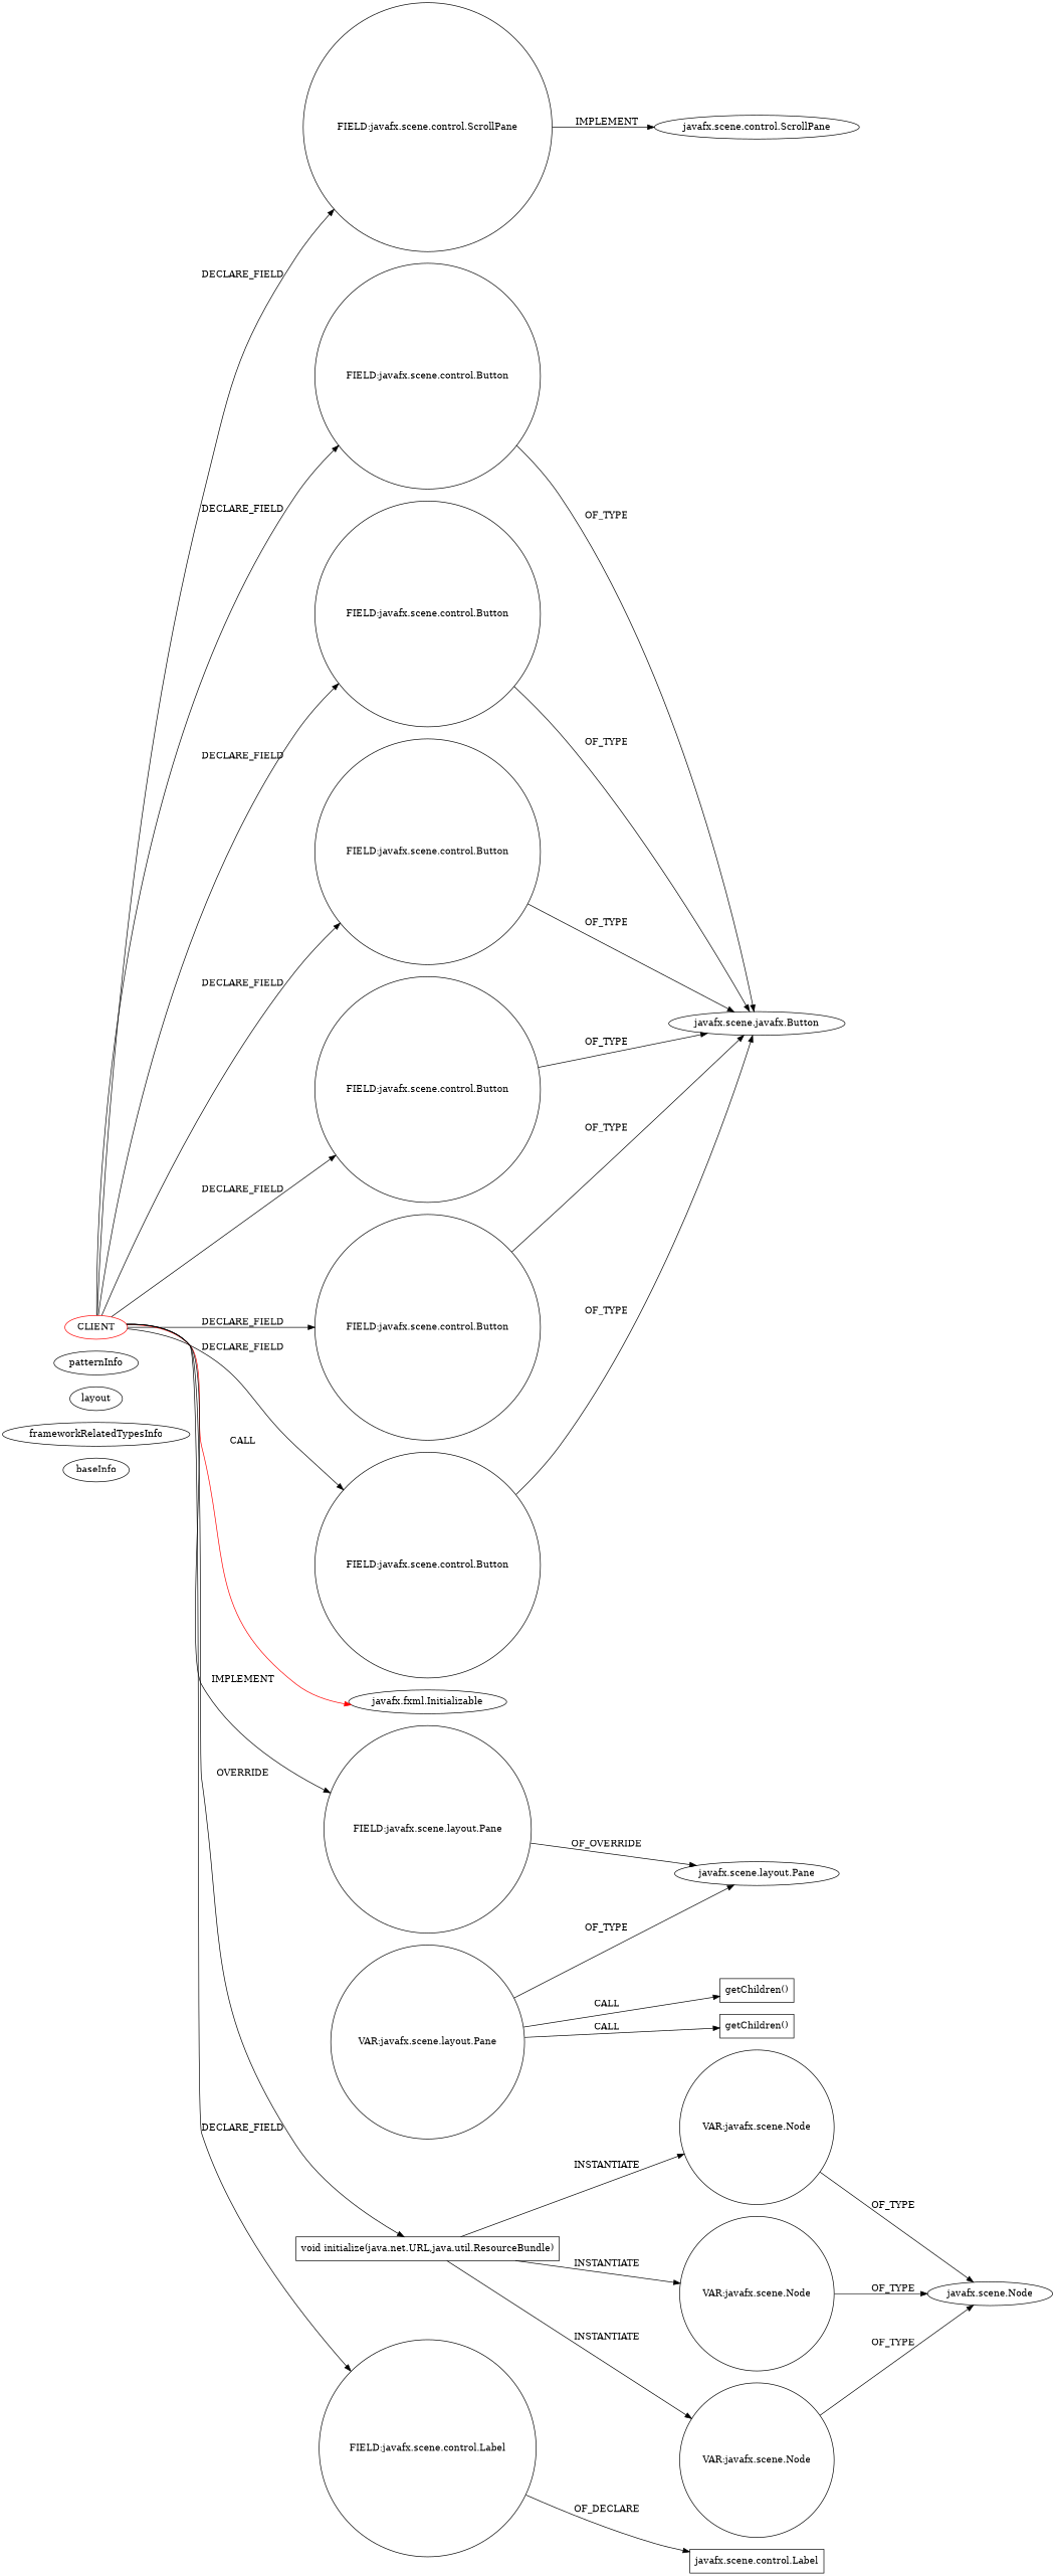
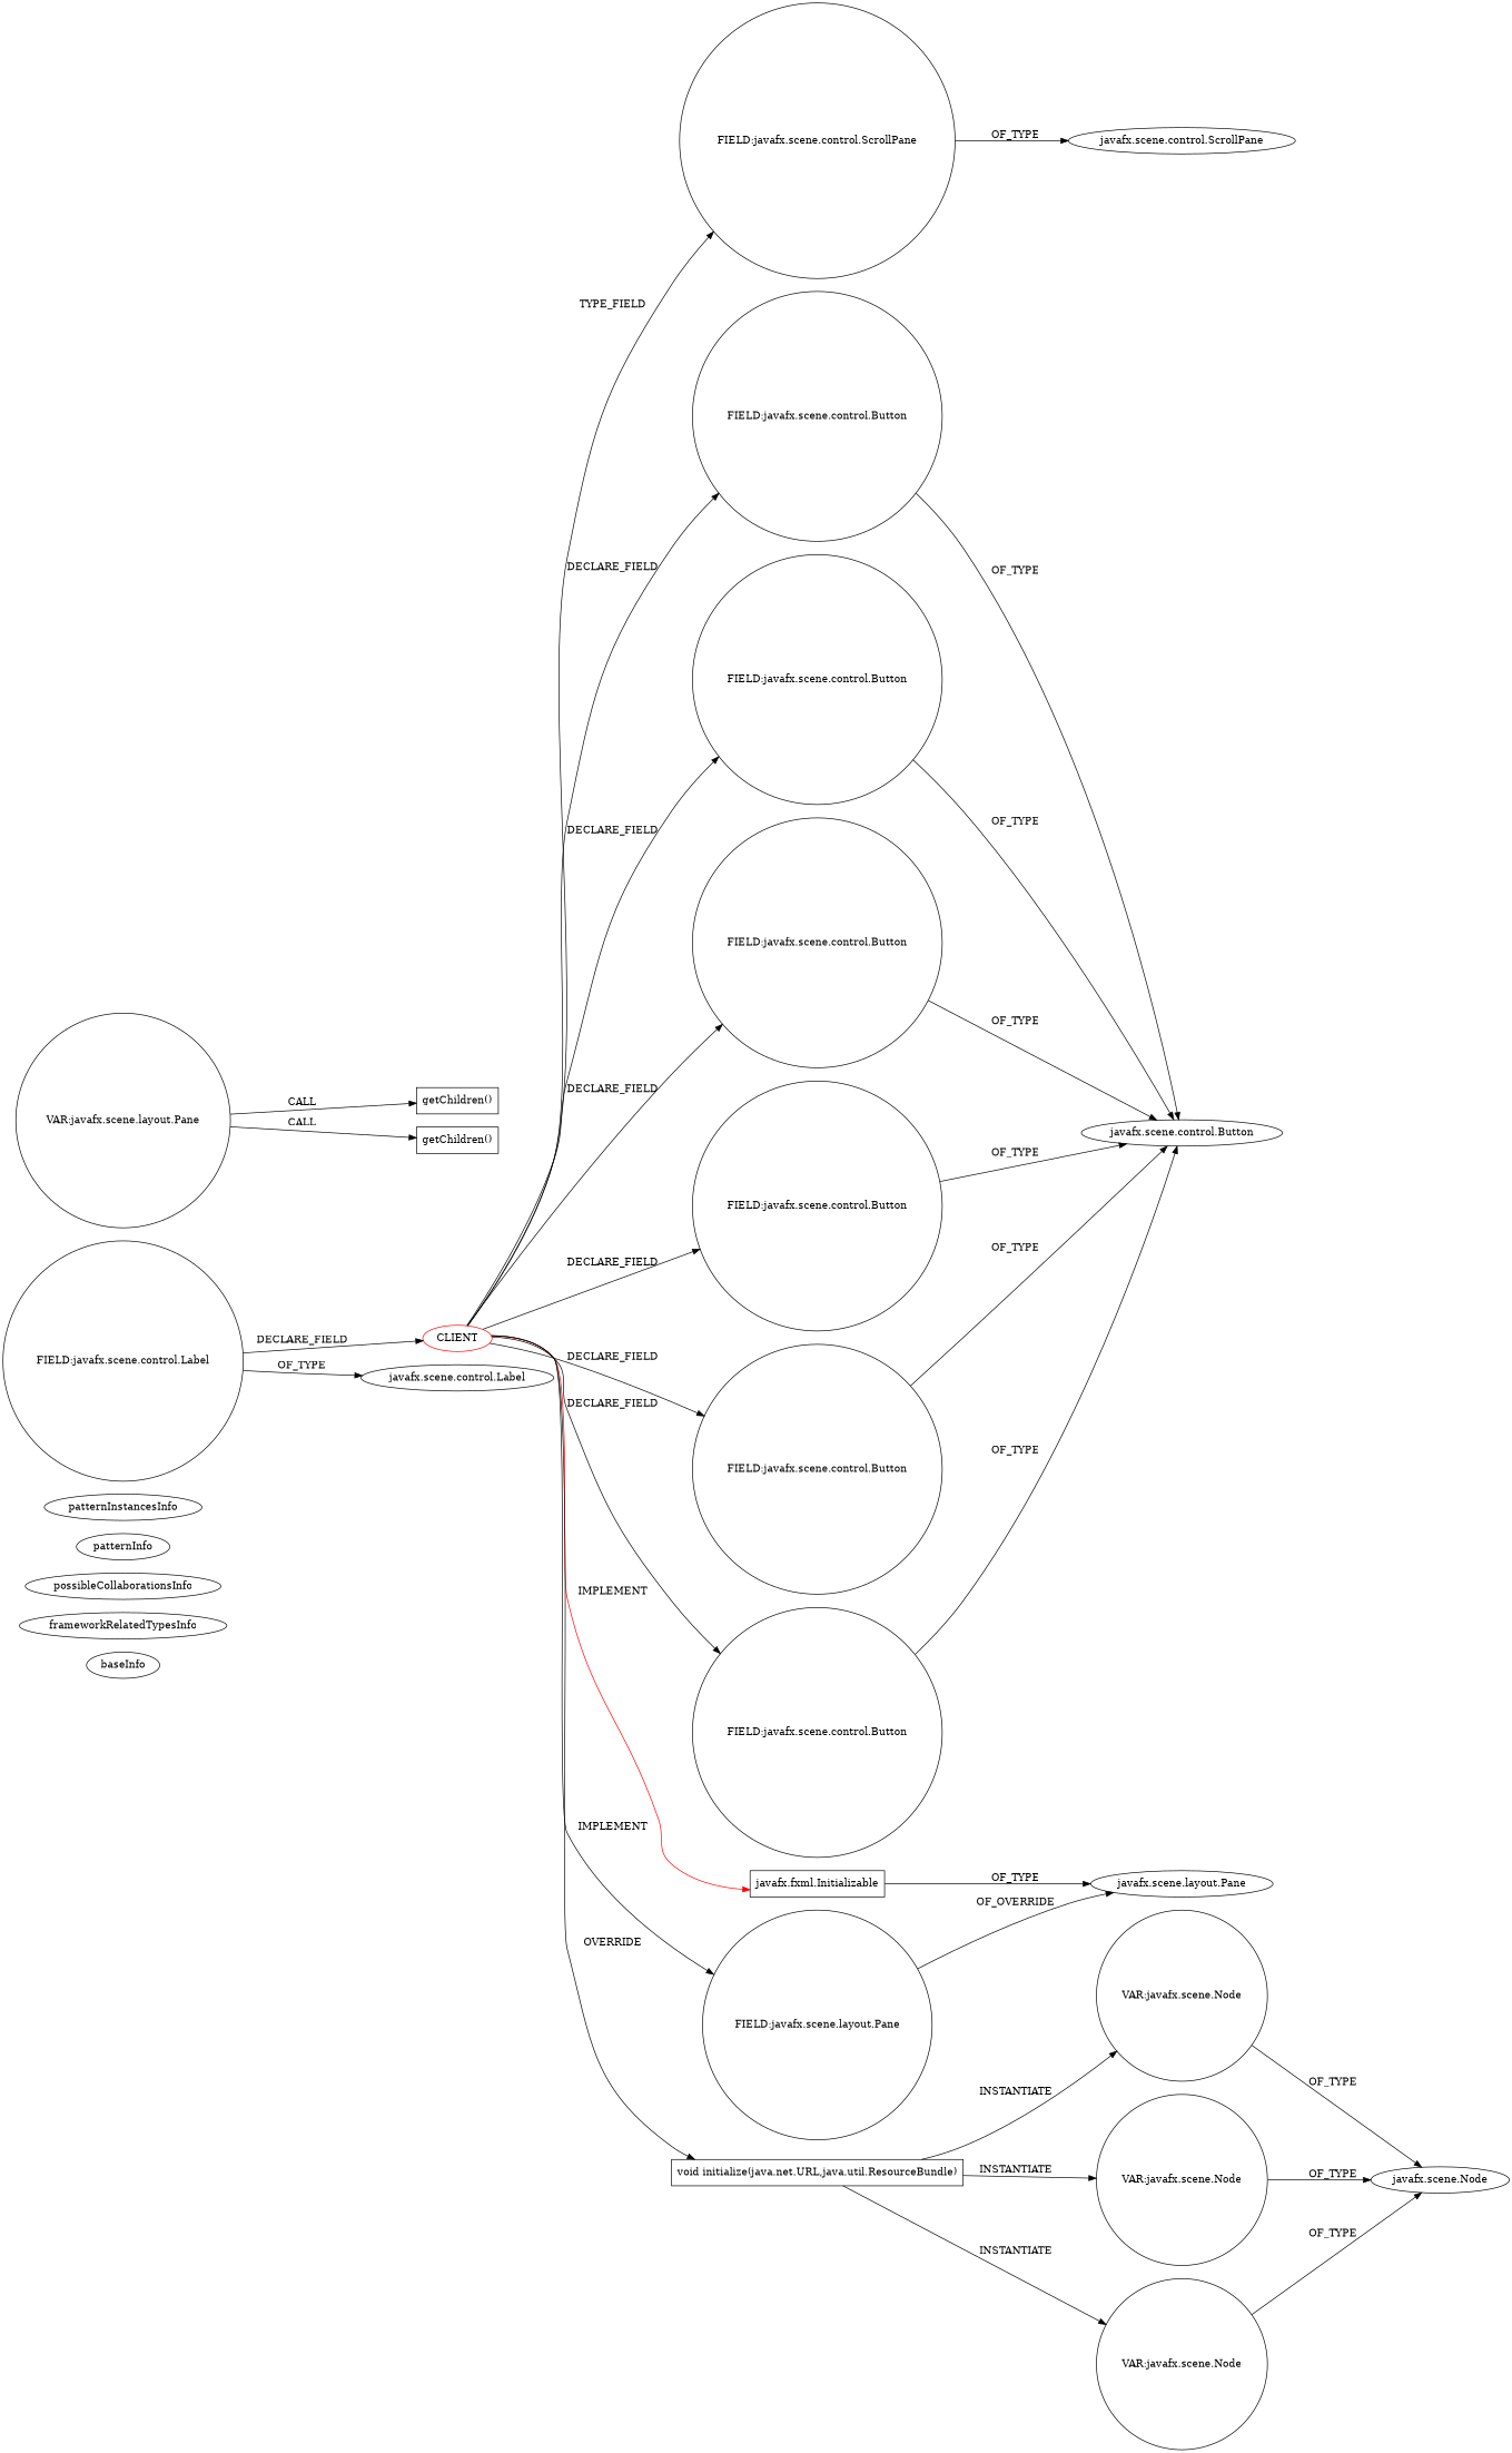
  digraph {
    rankdir=LR
    node [isFrameworkType=false shape=circle vertexType=FIELD_DECLARATION]
    baseInfo [category=pattern graphId=2242 isAnonymous=false possibleRelation=false isFrameworkType="" shape="" vertexType=""]
    frameworkRelatedTypesInfo [0="javafx.fxml.Initializable" isFrameworkType="" shape="" vertexType=""]
-   possibleCollaborationsInfo [label=layout isFrameworkType="" shape="" vertexType=""]
+   possibleCollaborationsInfo [isFrameworkType="" shape="" vertexType=""]
    patternInfo [frequency=2.0 patternRootClient=0 isFrameworkType="" shape="" vertexType=""]
+   patternInstancesInfo [0="dony1990-ProsDesktop~/dony1990-ProsDesktop/ProsDesktop-master/src/nicon/NiconDesktop/guifx/NiconImage/NiconImageFXMLController.java~NiconImageFXMLController~2548" 1="RomeoGolf-BC~/RomeoGolf-BC/BC-master/src/romeogolf/bc/MainController.java~MainController~1142" isFrameworkType="" shape="" vertexType=""]
    n6 [label="FIELD:javafx.scene.control.ScrollPane"]
    n7 [label="javafx.scene.control.ScrollPane" vertexType=FRAMEWORK_CLASS_TYPE shape=""]
    n8 [color=red label=CLIENT vertexType=ROOT_CLIENT_CLASS_DECLARATION shape=""]
    n9 [label="FIELD:javafx.scene.control.Button"]
    n10 [label="FIELD:javafx.scene.control.Button"]
    n11 [label="FIELD:javafx.scene.control.Button"]
    n12 [label="FIELD:javafx.scene.control.Button"]
    n13 [label="FIELD:javafx.scene.control.Button"]
    n14 [label="FIELD:javafx.scene.control.Button"]
-   n15 [label="javafx.fxml.Initializable" vertexType=FRAMEWORK_INTERFACE_TYPE shape=""]
+   n15 [label="javafx.fxml.Initializable" vertexType=FRAMEWORK_INTERFACE_TYPE shape=box]
    n16 [label="FIELD:javafx.scene.layout.Pane"]
    n17 [label="void initialize(java.net.URL,java.util.ResourceBundle)" shape=box vertexType=OVERRIDING_METHOD_DECLARATION]
    n18 [label="FIELD:javafx.scene.control.Label"]
-   n19 [label="javafx.scene.javafx.Button" vertexType=FRAMEWORK_CLASS_TYPE shape=""]
+   n19 [label="javafx.scene.control.Button" vertexType=FRAMEWORK_CLASS_TYPE shape=""]
    n20 [label="javafx.scene.layout.Pane" vertexType=FRAMEWORK_CLASS_TYPE shape=""]
    n21 [label="VAR:javafx.scene.Node" vertexType=VARIABLE_EXPRESION]
    n22 [label="VAR:javafx.scene.Node" vertexType=VARIABLE_EXPRESION]
    n23 [label="VAR:javafx.scene.Node" vertexType=VARIABLE_EXPRESION]
-   n24 [label="javafx.scene.control.Label" vertexType=FRAMEWORK_CLASS_TYPE shape=box]
+   n24 [label="javafx.scene.control.Label" vertexType=FRAMEWORK_CLASS_TYPE shape=""]
    n25 [label="VAR:javafx.scene.layout.Pane" vertexType=VARIABLE_EXPRESION]
    n26 [label="getChildren()" shape=box vertexType=INSIDE_CALL]
    n27 [label="getChildren()" shape=box vertexType=INSIDE_CALL]
    n28 [label="javafx.scene.Node" vertexType=FRAMEWORK_CLASS_TYPE shape=""]
-   n6 -> n7 [label=IMPLEMENT]
-   n8 -> n6 [label=DECLARE_FIELD]
+   n6 -> n7 [label=OF_TYPE]
+   n8 -> n6 [label=TYPE_FIELD]
    n8 -> n9 [label=DECLARE_FIELD]
    n8 -> n10 [label=DECLARE_FIELD]
    n8 -> n11 [label=DECLARE_FIELD]
    n8 -> n12 [label=DECLARE_FIELD]
    n8 -> n13 [label=DECLARE_FIELD]
    n8 -> n14 [label=DECLARE_FIELD]
-   n8 -> n15 [color=red label=CALL]
+   n8 -> n15 [color=red label=IMPLEMENT]
    n8 -> n16 [label=IMPLEMENT]
    n8 -> n17 [label=OVERRIDE]
-   n8 -> n18 [label=DECLARE_FIELD]
+   n18 -> n8 [label=DECLARE_FIELD]
    n9 -> n19 [label=OF_TYPE]
    n10 -> n19 [label=OF_TYPE]
    n11 -> n19 [label=OF_TYPE]
    n12 -> n19 [label=OF_TYPE]
    n13 -> n19 [label=OF_TYPE]
    n14 -> n19 [label=OF_TYPE]
    n16 -> n20 [label=OF_OVERRIDE]
    n17 -> n21 [label=INSTANTIATE]
    n17 -> n22 [label=INSTANTIATE]
    n17 -> n23 [label=INSTANTIATE]
-   n18 -> n24 [label=OF_DECLARE]
+   n18 -> n24 [label=OF_TYPE]
    n21 -> n28 [label=OF_TYPE]
    n22 -> n28 [label=OF_TYPE]
    n23 -> n28 [label=OF_TYPE]
-   n25 -> n20 [label=OF_TYPE]
+   n15 -> n20 [label=OF_TYPE]
    n25 -> n26 [label=CALL]
    n25 -> n27 [label=CALL]
  }
